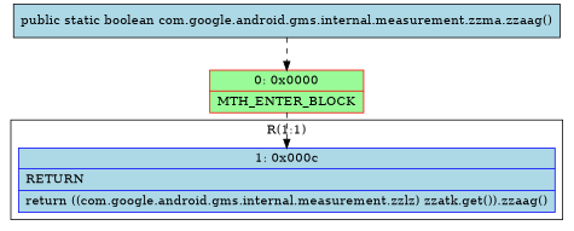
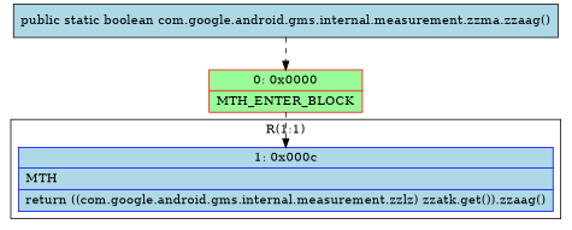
  digraph {
    node [shape=record style=filled fillcolor=lightblue]
    edge [style=dashed]
-   n1 [color=blue label="{1\:\ 0x000c|RETURN\l|return ((com.google.android.gms.internal.measurement.zzlz) zzatk.get()).zzaag()\l}"]
+   n1 [color=blue label="{1\:\ 0x000c|MTH\l|return ((com.google.android.gms.internal.measurement.zzlz) zzatk.get()).zzaag()\l}"]
    n2 [color=red label="{0\:\ 0x0000|MTH_ENTER_BLOCK\l}" fillcolor=palegreen]
    n3 [label="{public static boolean com.google.android.gms.internal.measurement.zzma.zzaag() }"]
    subgraph cluster_1 {
      label="R(1:1)"
      n1
    }
    n2 -> n1
    n3 -> n2
  }
